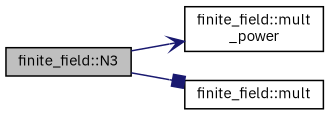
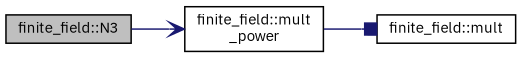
  digraph {
    fontname="IBM Plex Sans"
    rankdir=LR
    node [color=black fillcolor=white fontname="IBM Plex Sans" fontsize=10 shape=record style=filled]
    edge [color=midnightblue fontname="IBM Plex Sans" fontsize=10 labelfontname=Helvetica labelfontsize=10 style=solid]
    n1 [fillcolor=grey75 fontcolor=black height=0.2 label="finite_field::N3" width=0.4]
    n2 [height=0.2 label="finite_field::mult\l_power" width=0.4]
    n3 [height=0.2 label="finite_field::mult" width=0.4]
    n1 -> n2 [arrowhead=vee]
-   n1 -> n3 [arrowhead=box]
+   n2 -> n3 [arrowhead=box]
  }
